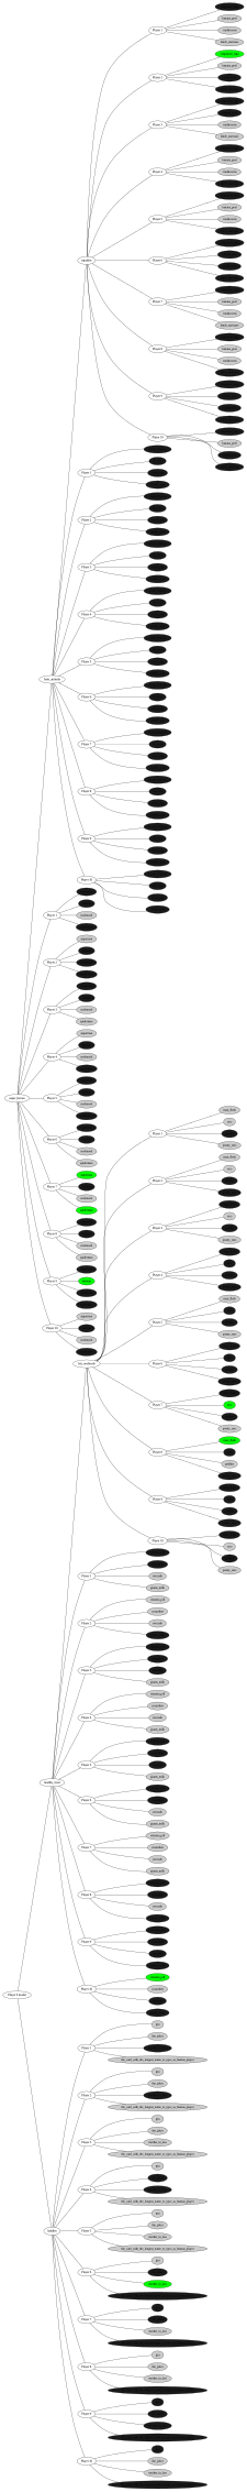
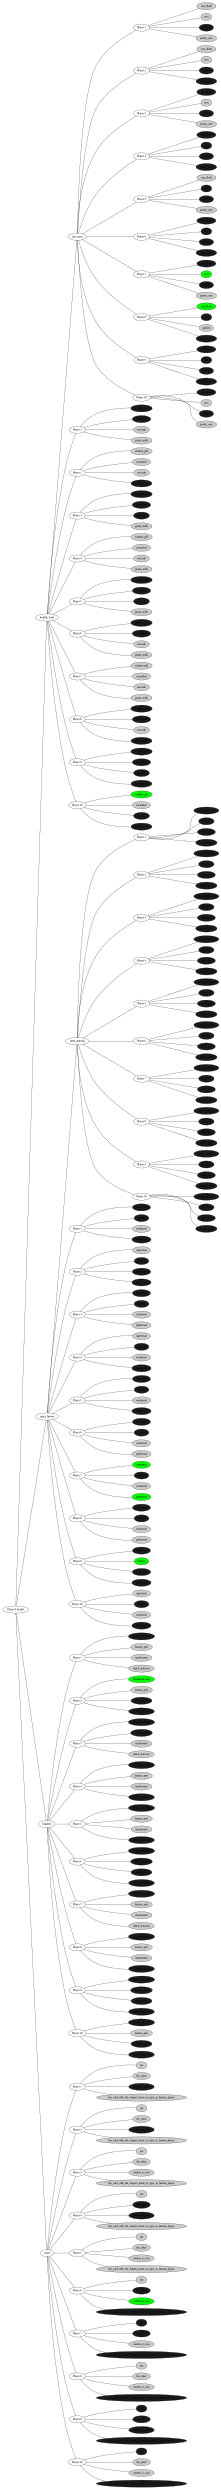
  graph {
    fontname="Liberation Serif"
    rankdir=LR
    node [fontname="Liberation Serif" fillcolor=gray10 style=filled]
    edge [fontname="Liberation Serif"]
    "Player 9 model" [fillcolor="" style=""]
    healthy_food [fillcolor="" style=""]
    super_heroes [fillcolor="" style=""]
    tripables [fillcolor="" style=""]
-   baddies [fillcolor="" style=""]
-   lotr_races [label=lotr_noobnoob fillcolor="" style=""]
+   baddies [label=player fillcolor="" style=""]
+   lotr_races [fillcolor="" style=""]
    n7 [label="Player 1" fillcolor="" style=""]
    n8 [label="Player 2" fillcolor="" style=""]
    n9 [label="Player 3" fillcolor="" style=""]
    n10 [label="Player 4" fillcolor="" style=""]
    n11 [label="Player 5" fillcolor="" style=""]
    n12 [label="Player 6" fillcolor="" style=""]
    n13 [label="Player 7" fillcolor="" style=""]
    n14 [label="Player 8" fillcolor="" style=""]
    n15 [label="Player 9" fillcolor="" style=""]
    n16 [label="Player 10" fillcolor="" style=""]
    n17 [label="Player 1" fillcolor="" style=""]
    n18 [label="Player 2" fillcolor="" style=""]
    n19 [label="Player 3" fillcolor="" style=""]
    n20 [label="Player 4" fillcolor="" style=""]
    n21 [label="Player 5" fillcolor="" style=""]
    n22 [label="Player 6" fillcolor="" style=""]
    n23 [label="Player 7" fillcolor="" style=""]
    n24 [label="Player 8" fillcolor="" style=""]
    n25 [label="Player 9" fillcolor="" style=""]
    n26 [label="Player 10" fillcolor="" style=""]
    farm_animals [fillcolor="" style=""]
    n28 [label="Player 1" fillcolor="" style=""]
    n29 [label="Player 2" fillcolor="" style=""]
    n30 [label="Player 3" fillcolor="" style=""]
    n31 [label="Player 4" fillcolor="" style=""]
    n32 [label="Player 5" fillcolor="" style=""]
    n33 [label="Player 6" fillcolor="" style=""]
    n34 [label="Player 7" fillcolor="" style=""]
    n35 [label="Player 8" fillcolor="" style=""]
    n36 [label="Player 9" fillcolor="" style=""]
    n37 [label="Player 10" fillcolor="" style=""]
    n38 [label="Player 1" fillcolor="" style=""]
    n39 [label="Player 2" fillcolor="" style=""]
    n40 [label="Player 3" fillcolor="" style=""]
    n41 [label="Player 4" fillcolor="" style=""]
    n42 [label="Player 5" fillcolor="" style=""]
    n43 [label="Player 6" fillcolor="" style=""]
    n44 [label="Player 7" fillcolor="" style=""]
    n45 [label="Player 8" fillcolor="" style=""]
    n46 [label="Player 9" fillcolor="" style=""]
    n47 [label="Player 10" fillcolor="" style=""]
    n48 [label="Player 1" fillcolor="" style=""]
    n49 [label="Player 2" fillcolor="" style=""]
    n50 [label="Player 3" fillcolor="" style=""]
    n51 [label="Player 4" fillcolor="" style=""]
    n52 [label="Player 5" fillcolor="" style=""]
    n53 [label="Player 6" fillcolor="" style=""]
    n54 [label="Player 7" fillcolor="" style=""]
    n55 [label="Player 8" fillcolor="" style=""]
    n56 [label="Player 9" fillcolor="" style=""]
    n57 [label="Player 10" fillcolor="" style=""]
    n58 [label="Player 1" fillcolor="" style=""]
    n59 [label="Player 2" fillcolor="" style=""]
    n60 [label="Player 3" fillcolor="" style=""]
    n61 [label="Player 4" fillcolor="" style=""]
    n62 [label="Player 5" fillcolor="" style=""]
    n63 [label="Player 6" fillcolor="" style=""]
    n64 [label="Player 7" fillcolor="" style=""]
    n65 [label="Player 8" fillcolor="" style=""]
    n66 [label="Player 9" fillcolor="" style=""]
    n67 [label="Player 10" fillcolor="" style=""]
    n68 [fillcolor=gray80 label=man_flesh]
    n69 [fillcolor=gray80 label=orcs]
    n70 [label=goblins]
    n71 [fillcolor=gray80 label=pointy_ears]
    n72 [fillcolor=gray80 label=man_flesh]
    n73 [fillcolor=gray80 label=orcs]
    n74 [label=goblins]
    n75 [label=pointy_ears]
    n76 [label=man_flesh]
    n77 [fillcolor=gray80 label=orcs]
    n78 [label=goblins]
    n79 [fillcolor=gray80 label=pointy_ears]
    n80 [label=man_flesh]
    n81 [label=orcs]
    n82 [label=goblins]
    n83 [label=pointy_ears]
    n84 [fillcolor=gray80 label=man_flesh]
    n85 [label=orcs]
    n86 [label=goblins]
    n87 [fillcolor=gray80 label=pointy_ears]
    n88 [label=man_flesh]
    n89 [label=orcs]
    n90 [label=goblins]
    n91 [label=pointy_ears]
    n92 [label=man_flesh]
    n93 [fillcolor=green label=orcs]
    n94 [label=goblins]
    n95 [fillcolor=gray80 label=pointy_ears]
    n96 [fillcolor=green label=man_flesh]
    n97 [label=orcs]
    n98 [fillcolor=gray80 label=goblins]
    n99 [label=pointy_ears]
    n100 [label=man_flesh]
    n101 [label=orcs]
    n102 [label=goblins]
    n103 [label=pointy_ears]
    n104 [label=man_flesh]
    n105 [fillcolor=gray80 label=orcs]
    n106 [label=goblins]
    n107 [fillcolor=gray80 label=pointy_ears]
    n108 [label=vitamin_pill]
    n109 [label=cucumber]
    n110 [fillcolor=gray80 label=avocado]
    n111 [fillcolor=gray80 label=giants_milk]
    n112 [fillcolor=gray80 label=vitamin_pill]
    n113 [fillcolor=gray80 label=cucumber]
    n114 [fillcolor=gray80 label=avocado]
    n115 [label=giants_milk]
    n116 [label=vitamin_pill]
    n117 [label=cucumber]
    n118 [label=avocado]
    n119 [fillcolor=gray80 label=giants_milk]
    n120 [fillcolor=gray80 label=vitamin_pill]
    n121 [fillcolor=gray80 label=cucumber]
    n122 [fillcolor=gray80 label=avocado]
    n123 [fillcolor=gray80 label=giants_milk]
    n124 [label=vitamin_pill]
    n125 [label=cucumber]
    n126 [label=avocado]
    n127 [fillcolor=gray80 label=giants_milk]
    n128 [label=vitamin_pill]
    n129 [label=cucumber]
    n130 [fillcolor=gray80 label=avocado]
    n131 [fillcolor=gray80 label=giants_milk]
    n132 [fillcolor=gray80 label=vitamin_pill]
    n133 [fillcolor=gray80 label=cucumber]
    n134 [fillcolor=gray80 label=avocado]
    n135 [fillcolor=gray80 label=giants_milk]
    n136 [label=vitamin_pill]
    n137 [label=cucumber]
    n138 [fillcolor=gray80 label=avocado]
    n139 [label=giants_milk]
    n140 [label=vitamin_pill]
    n141 [label=cucumber]
    n142 [label=avocado]
    n143 [label=giants_milk]
    n144 [fillcolor=green label=vitamin_pill]
    n145 [fillcolor=gray80 label=cucumber]
    n146 [label=avocado]
    n147 [label=giants_milk]
    n148 [label=proud_chicken]
    n149 [label=fat_cow]
    n150 [label=crazy_pig]
    n151 [label=smelly_goat]
    n152 [label=proud_chicken]
    n153 [label=fat_cow]
    n154 [label=crazy_pig]
    n155 [label=smelly_goat]
    n156 [label=proud_chicken]
    n157 [label=fat_cow]
    n158 [label=crazy_pig]
    n159 [label=smelly_goat]
    n160 [label=proud_chicken]
    n161 [label=fat_cow]
    n162 [label=crazy_pig]
    n163 [label=smelly_goat]
    n164 [label=proud_chicken]
    n165 [label=fat_cow]
    n166 [label=crazy_pig]
    n167 [label=smelly_goat]
    n168 [label=proud_chicken]
    n169 [label=fat_cow]
    n170 [label=crazy_pig]
    n171 [label=smelly_goat]
    n172 [label=proud_chicken]
    n173 [label=fat_cow]
    n174 [label=crazy_pig]
    n175 [label=smelly_goat]
    n176 [label=proud_chicken]
    n177 [label=fat_cow]
    n178 [label=crazy_pig]
    n179 [label=smelly_goat]
    n180 [label=proud_chicken]
    n181 [label=fat_cow]
    n182 [label=crazy_pig]
    n183 [label=smelly_goat]
    n184 [label=proud_chicken]
    n185 [label=fat_cow]
    n186 [label=crazy_pig]
    n187 [label=smelly_goat]
    n188 [label=superman]
    n189 [label=batman]
    n190 [fillcolor=gray80 label=noobnoob]
    n191 [label=spiderman]
    n192 [fillcolor=gray80 label=superman]
    n193 [label=batman]
    n194 [label=noobnoob]
    n195 [label=spiderman]
    n196 [label=superman]
    n197 [label=batman]
    n198 [fillcolor=gray80 label=noobnoob]
    n199 [fillcolor=gray80 label=spiderman]
    n200 [fillcolor=gray80 label=superman]
    n201 [label=batman]
    n202 [fillcolor=gray80 label=noobnoob]
    n203 [label=spiderman]
    n204 [label=superman]
    n205 [label=batman]
    n206 [fillcolor=gray80 label=noobnoob]
    n207 [label=spiderman]
    n208 [label=superman]
    n209 [label=batman]
    n210 [fillcolor=gray80 label=noobnoob]
    n211 [fillcolor=gray80 label=spiderman]
    n212 [fillcolor=green label=superman]
    n213 [label=batman]
    n214 [fillcolor=gray80 label=noobnoob]
    n215 [fillcolor=green label=spiderman]
    n216 [label=superman]
    n217 [label=batman]
    n218 [fillcolor=gray80 label=noobnoob]
    n219 [fillcolor=gray80 label=spiderman]
    n220 [label=superman]
    n221 [fillcolor=green label=batman]
    n222 [label=noobnoob]
    n223 [label=spiderman]
    n224 [fillcolor=gray80 label=superman]
    n225 [label=batman]
    n226 [fillcolor=gray80 label=noobnoob]
    n227 [label=spiderman]
    n228 [label=misplaced_lego]
    n229 [fillcolor=gray80 label=banana_peel]
    n230 [fillcolor=gray80 label=mushrooms]
    n231 [fillcolor=gray80 label=dutch_staircase]
    n232 [fillcolor=green label=misplaced_lego]
    n233 [fillcolor=gray80 label=banana_peel]
    n234 [label=mushrooms]
    n235 [label=dutch_staircase]
    n236 [label=misplaced_lego]
    n237 [label=banana_peel]
    n238 [fillcolor=gray80 label=mushrooms]
    n239 [fillcolor=gray80 label=dutch_staircase]
    n240 [label=misplaced_lego]
    n241 [fillcolor=gray80 label=banana_peel]
    n242 [fillcolor=gray80 label=mushrooms]
    n243 [label=dutch_staircase]
    n244 [label=misplaced_lego]
    n245 [fillcolor=gray80 label=banana_peel]
    n246 [fillcolor=gray80 label=mushrooms]
    n247 [label=dutch_staircase]
    n248 [label=misplaced_lego]
    n249 [label=banana_peel]
    n250 [label=mushrooms]
    n251 [label=dutch_staircase]
    n252 [label=misplaced_lego]
    n253 [fillcolor=gray80 label=banana_peel]
    n254 [fillcolor=gray80 label=mushrooms]
    n255 [fillcolor=gray80 label=dutch_staircase]
    n256 [label=misplaced_lego]
    n257 [fillcolor=gray80 label=banana_peel]
    n258 [fillcolor=gray80 label=mushrooms]
    n259 [label=dutch_staircase]
    n260 [label=misplaced_lego]
    n261 [label=banana_peel]
    n262 [label=mushrooms]
    n263 [label=dutch_staircase]
    n264 [label=misplaced_lego]
    n265 [fillcolor=gray80 label=banana_peel]
    n266 [label=mushrooms]
    n267 [label=dutch_staircase]
    n268 [fillcolor=gray80 label=gru]
    n269 [fillcolor=gray80 label=the_joker]
    n270 [label=mother_in_law]
    n271 [fillcolor=gray80 label=the_card_with_the_longest_name_to_type_as_human_player]
    n272 [fillcolor=gray80 label=gru]
    n273 [fillcolor=gray80 label=the_joker]
    n274 [label=mother_in_law]
    n275 [fillcolor=gray80 label=the_card_with_the_longest_name_to_type_as_human_player]
    n276 [fillcolor=gray80 label=gru]
    n277 [fillcolor=gray80 label=the_joker]
    n278 [fillcolor=gray80 label=mother_in_law]
    n279 [fillcolor=gray80 label=the_card_with_the_longest_name_to_type_as_human_player]
    n280 [fillcolor=gray80 label=gru]
    n281 [label=the_joker]
    n282 [label=mother_in_law]
    n283 [fillcolor=gray80 label=the_card_with_the_longest_name_to_type_as_human_player]
    n284 [fillcolor=gray80 label=gru]
    n285 [fillcolor=gray80 label=the_joker]
    n286 [fillcolor=gray80 label=mother_in_law]
    n287 [fillcolor=gray80 label=the_card_with_the_longest_name_to_type_as_human_player]
    n288 [fillcolor=gray80 label=gru]
    n289 [label=the_joker]
    n290 [fillcolor=green label=mother_in_law]
    n291 [label=the_card_with_the_longest_name_to_type_as_human_player]
    n292 [label=gru]
    n293 [label=the_joker]
    n294 [fillcolor=gray80 label=mother_in_law]
    n295 [label=the_card_with_the_longest_name_to_type_as_human_player]
    n296 [fillcolor=gray80 label=gru]
    n297 [fillcolor=gray80 label=the_joker]
    n298 [fillcolor=gray80 label=mother_in_law]
    n299 [label=the_card_with_the_longest_name_to_type_as_human_player]
    n300 [label=gru]
    n301 [label=the_joker]
    n302 [label=mother_in_law]
    n303 [label=the_card_with_the_longest_name_to_type_as_human_player]
    n304 [label=gru]
    n305 [fillcolor=gray80 label=the_joker]
    n306 [fillcolor=gray80 label=mother_in_law]
    n307 [label=the_card_with_the_longest_name_to_type_as_human_player]
    "Player 9 model" -- healthy_food
-   farm_animals -- tripables
+   "Player 9 model" -- super_heroes
+   "Player 9 model" -- tripables
    "Player 9 model" -- baddies
    healthy_food -- lotr_races
    healthy_food -- n17
    healthy_food -- n18
    healthy_food -- n19
    healthy_food -- n20
    healthy_food -- n21
    healthy_food -- n22
    healthy_food -- n23
    healthy_food -- n24
    healthy_food -- n25
    healthy_food -- n26
    super_heroes -- farm_animals
    super_heroes -- n38
    super_heroes -- n39
    super_heroes -- n40
    super_heroes -- n41
    super_heroes -- n42
    super_heroes -- n43
    super_heroes -- n44
    super_heroes -- n45
    super_heroes -- n46
    super_heroes -- n47
    tripables -- n48
    tripables -- n49
    tripables -- n50
    tripables -- n51
    tripables -- n52
    tripables -- n53
    tripables -- n54
    tripables -- n55
    tripables -- n56
    tripables -- n57
    baddies -- n58
    baddies -- n59
    baddies -- n60
    baddies -- n61
    baddies -- n62
    baddies -- n63
    baddies -- n64
    baddies -- n65
    baddies -- n66
    baddies -- n67
    lotr_races -- n7
    lotr_races -- n8
    lotr_races -- n9
    lotr_races -- n10
    lotr_races -- n11
    lotr_races -- n12
    lotr_races -- n13
    lotr_races -- n14
    lotr_races -- n15
    lotr_races -- n16
    n7 -- n68
    n7 -- n69
    n7 -- n70
    n7 -- n71
    n8 -- n72
    n8 -- n73
    n8 -- n74
    n8 -- n75
    n9 -- n76
    n9 -- n77
    n9 -- n78
    n9 -- n79
    n10 -- n80
    n10 -- n81
    n10 -- n82
    n10 -- n83
    n11 -- n84
    n11 -- n85
    n11 -- n86
    n11 -- n87
    n12 -- n88
    n12 -- n89
    n12 -- n90
    n12 -- n91
    n13 -- n92
    n13 -- n93
    n13 -- n94
    n13 -- n95
    n14 -- n96
    n14 -- n97
    n14 -- n98
    n14 -- n99
    n15 -- n100
    n15 -- n101
    n15 -- n102
    n15 -- n103
    n16 -- n104
    n16 -- n105
    n16 -- n106
    n16 -- n107
    n17 -- n108
    n17 -- n109
    n17 -- n110
    n17 -- n111
    n18 -- n112
    n18 -- n113
    n18 -- n114
    n18 -- n115
    n19 -- n116
    n19 -- n117
    n19 -- n118
    n19 -- n119
    n20 -- n120
    n20 -- n121
    n20 -- n122
    n20 -- n123
    n21 -- n124
    n21 -- n125
    n21 -- n126
    n21 -- n127
    n22 -- n128
    n22 -- n129
    n22 -- n130
    n22 -- n131
    n23 -- n132
    n23 -- n133
    n23 -- n134
    n23 -- n135
    n24 -- n136
    n24 -- n137
    n24 -- n138
    n24 -- n139
    n25 -- n140
    n25 -- n141
    n25 -- n142
    n25 -- n143
    n26 -- n144
    n26 -- n145
    n26 -- n146
    n26 -- n147
    farm_animals -- n28
    farm_animals -- n29
    farm_animals -- n30
    farm_animals -- n31
    farm_animals -- n32
    farm_animals -- n33
    farm_animals -- n34
    farm_animals -- n35
    farm_animals -- n36
    farm_animals -- n37
    n28 -- n148
    n28 -- n149
    n28 -- n150
    n28 -- n151
    n29 -- n152
    n29 -- n153
    n29 -- n154
    n29 -- n155
    n30 -- n156
    n30 -- n157
    n30 -- n158
    n30 -- n159
    n31 -- n160
    n31 -- n161
    n31 -- n162
    n31 -- n163
    n32 -- n164
    n32 -- n165
    n32 -- n166
    n32 -- n167
    n33 -- n168
    n33 -- n169
    n33 -- n170
    n33 -- n171
    n34 -- n172
    n34 -- n173
    n34 -- n174
    n34 -- n175
    n35 -- n176
    n35 -- n177
    n35 -- n178
    n35 -- n179
    n36 -- n180
    n36 -- n181
    n36 -- n182
    n36 -- n183
    n37 -- n184
    n37 -- n185
    n37 -- n186
    n37 -- n187
    n38 -- n188
    n38 -- n189
    n38 -- n190
    n38 -- n191
    n39 -- n192
    n39 -- n193
    n39 -- n194
    n39 -- n195
    n40 -- n196
    n40 -- n197
    n40 -- n198
    n40 -- n199
    n41 -- n200
    n41 -- n201
    n41 -- n202
    n41 -- n203
    n42 -- n204
    n42 -- n205
    n42 -- n206
    n42 -- n207
    n43 -- n208
    n43 -- n209
    n43 -- n210
    n43 -- n211
    n44 -- n212
    n44 -- n213
    n44 -- n214
    n44 -- n215
    n45 -- n216
    n45 -- n217
    n45 -- n218
    n45 -- n219
    n46 -- n220
    n46 -- n221
    n46 -- n222
    n46 -- n223
    n47 -- n224
    n47 -- n225
    n47 -- n226
    n47 -- n227
    n48 -- n228
    n48 -- n229
    n48 -- n230
    n48 -- n231
    n49 -- n232
    n49 -- n233
    n49 -- n234
    n49 -- n235
    n50 -- n236
    n50 -- n237
    n50 -- n238
    n50 -- n239
    n51 -- n240
    n51 -- n241
    n51 -- n242
    n51 -- n243
    n52 -- n244
    n52 -- n245
    n52 -- n246
    n52 -- n247
    n53 -- n248
    n53 -- n249
    n53 -- n250
    n53 -- n251
    n54 -- n252
    n54 -- n253
    n54 -- n254
    n54 -- n255
    n55 -- n256
    n55 -- n257
    n55 -- n258
    n55 -- n259
    n56 -- n260
    n56 -- n261
    n56 -- n262
    n56 -- n263
    n57 -- n264
    n57 -- n265
    n57 -- n266
    n57 -- n267
    n58 -- n268
    n58 -- n269
    n58 -- n270
    n58 -- n271
    n59 -- n272
    n59 -- n273
    n59 -- n274
    n59 -- n275
    n60 -- n276
    n60 -- n277
    n60 -- n278
    n60 -- n279
    n61 -- n280
    n61 -- n281
    n61 -- n282
    n61 -- n283
    n62 -- n284
    n62 -- n285
    n62 -- n286
    n62 -- n287
    n63 -- n288
    n63 -- n289
    n63 -- n290
    n63 -- n291
    n64 -- n292
    n64 -- n293
    n64 -- n294
    n64 -- n295
    n65 -- n296
    n65 -- n297
    n65 -- n298
    n65 -- n299
    n66 -- n300
    n66 -- n301
    n66 -- n302
    n66 -- n303
    n67 -- n304
    n67 -- n305
    n67 -- n306
    n67 -- n307
  }
